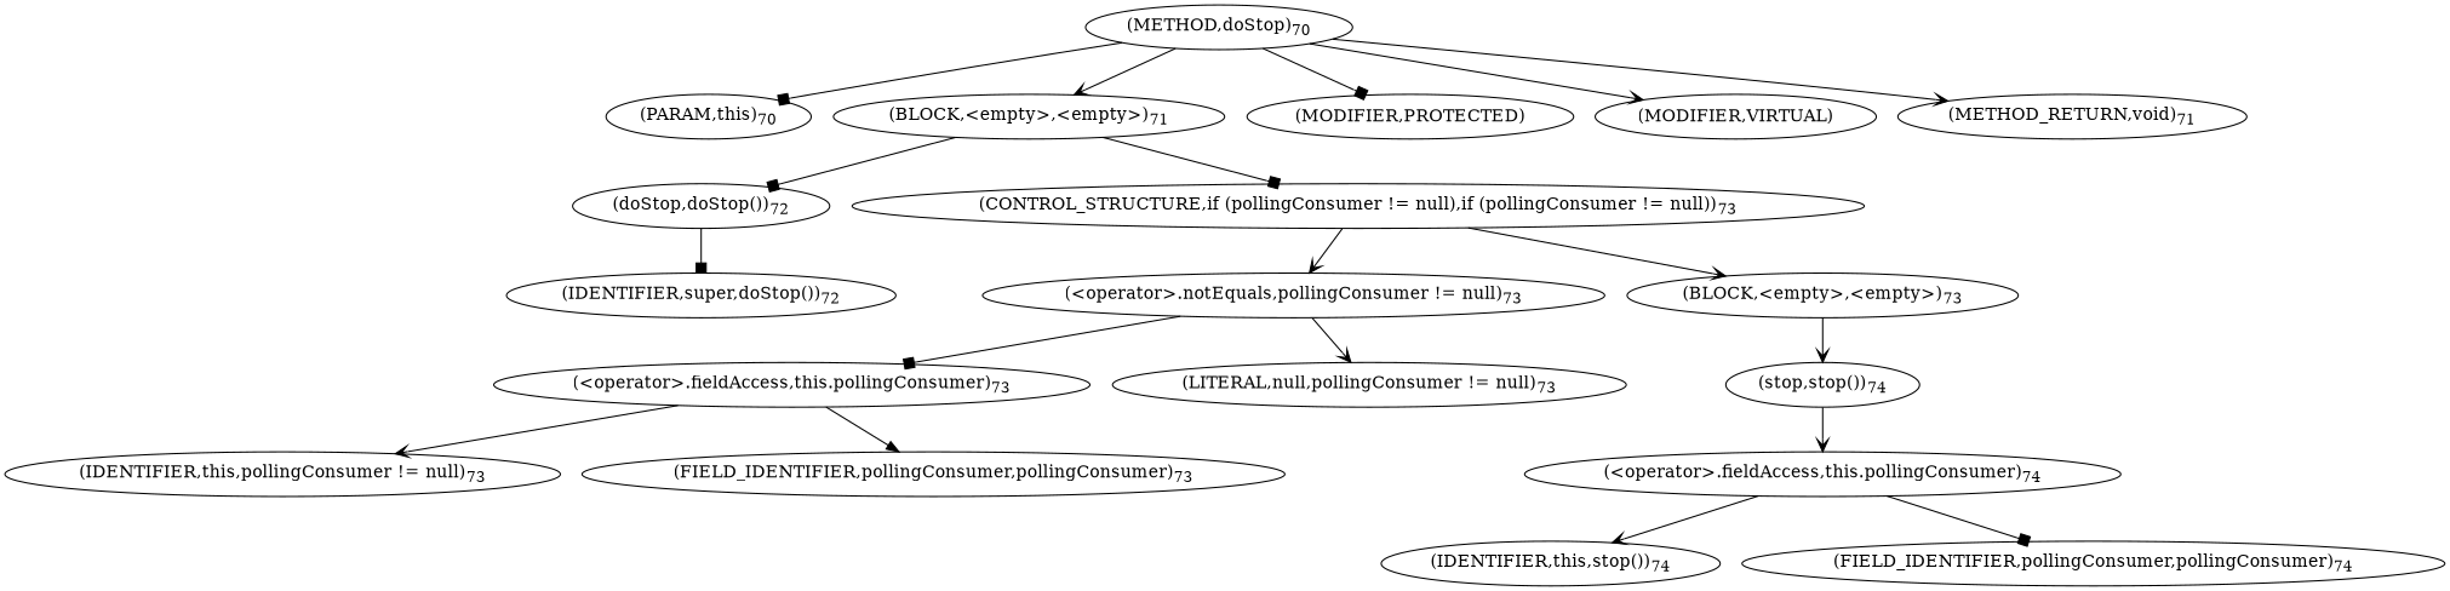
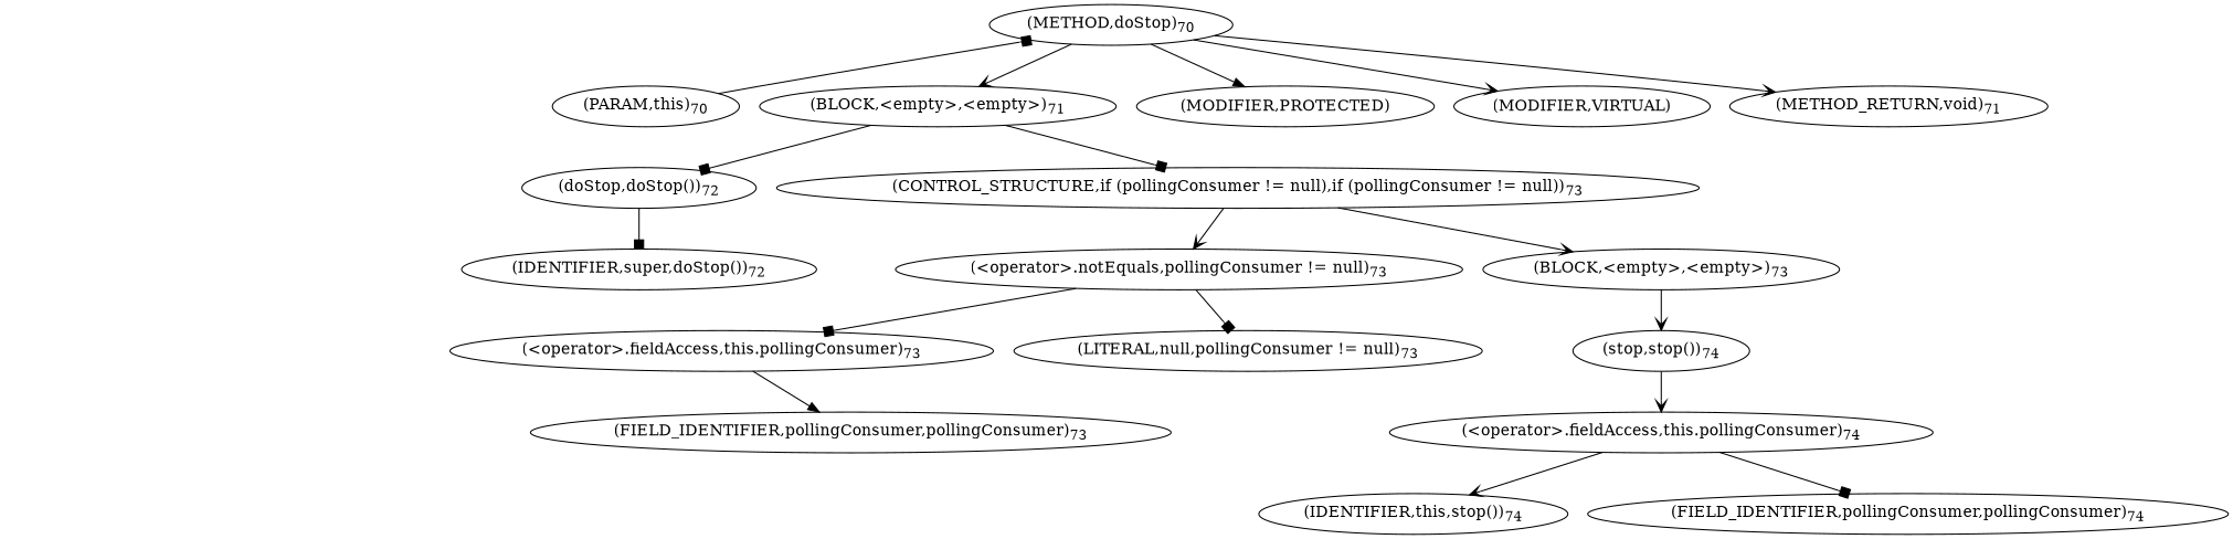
  digraph {
    edge [arrowhead=vee]
    n1 [label=<(METHOD,doStop)<SUB>70</SUB>>]
    n2 [label=<(PARAM,this)<SUB>70</SUB>>]
    n3 [label=<(BLOCK,&lt;empty&gt;,&lt;empty&gt;)<SUB>71</SUB>>]
    n4 [label=<(MODIFIER,PROTECTED)>]
    n5 [label=<(MODIFIER,VIRTUAL)>]
    n6 [label=<(METHOD_RETURN,void)<SUB>71</SUB>>]
    n7 [label=<(doStop,doStop())<SUB>72</SUB>>]
    n8 [label=<(CONTROL_STRUCTURE,if (pollingConsumer != null),if (pollingConsumer != null))<SUB>73</SUB>>]
    n9 [label=<(IDENTIFIER,super,doStop())<SUB>72</SUB>>]
    n10 [label=<(&lt;operator&gt;.notEquals,pollingConsumer != null)<SUB>73</SUB>>]
    n11 [label=<(BLOCK,&lt;empty&gt;,&lt;empty&gt;)<SUB>73</SUB>>]
    n12 [label=<(&lt;operator&gt;.fieldAccess,this.pollingConsumer)<SUB>73</SUB>>]
    n13 [label=<(LITERAL,null,pollingConsumer != null)<SUB>73</SUB>>]
    n14 [label=<(stop,stop())<SUB>74</SUB>>]
-   n15 [label=<(IDENTIFIER,this,pollingConsumer != null)<SUB>73</SUB>>]
    n16 [label=<(FIELD_IDENTIFIER,pollingConsumer,pollingConsumer)<SUB>73</SUB>>]
    n17 [label=<(&lt;operator&gt;.fieldAccess,this.pollingConsumer)<SUB>74</SUB>>]
    n18 [label=<(IDENTIFIER,this,stop())<SUB>74</SUB>>]
    n19 [label=<(FIELD_IDENTIFIER,pollingConsumer,pollingConsumer)<SUB>74</SUB>>]
-   n1 -> n2 [arrowhead=box]
+   n2 -> n1 [arrowhead=box]
    n1 -> n3
-   n1 -> n4 [arrowhead=box]
+   n1 -> n4 [arrowhead=normal]
    n1 -> n5
    n1 -> n6
    n3 -> n7 [arrowhead=box]
    n3 -> n8 [arrowhead=box]
    n7 -> n9 [arrowhead=box]
    n8 -> n10
    n8 -> n11
    n10 -> n12 [arrowhead=box]
-   n10 -> n13
+   n10 -> n13 [arrowhead=box]
    n11 -> n14
-   n12 -> n15
    n12 -> n16 [arrowhead=normal]
    n14 -> n17
    n17 -> n18
    n17 -> n19 [arrowhead=box]
  }
